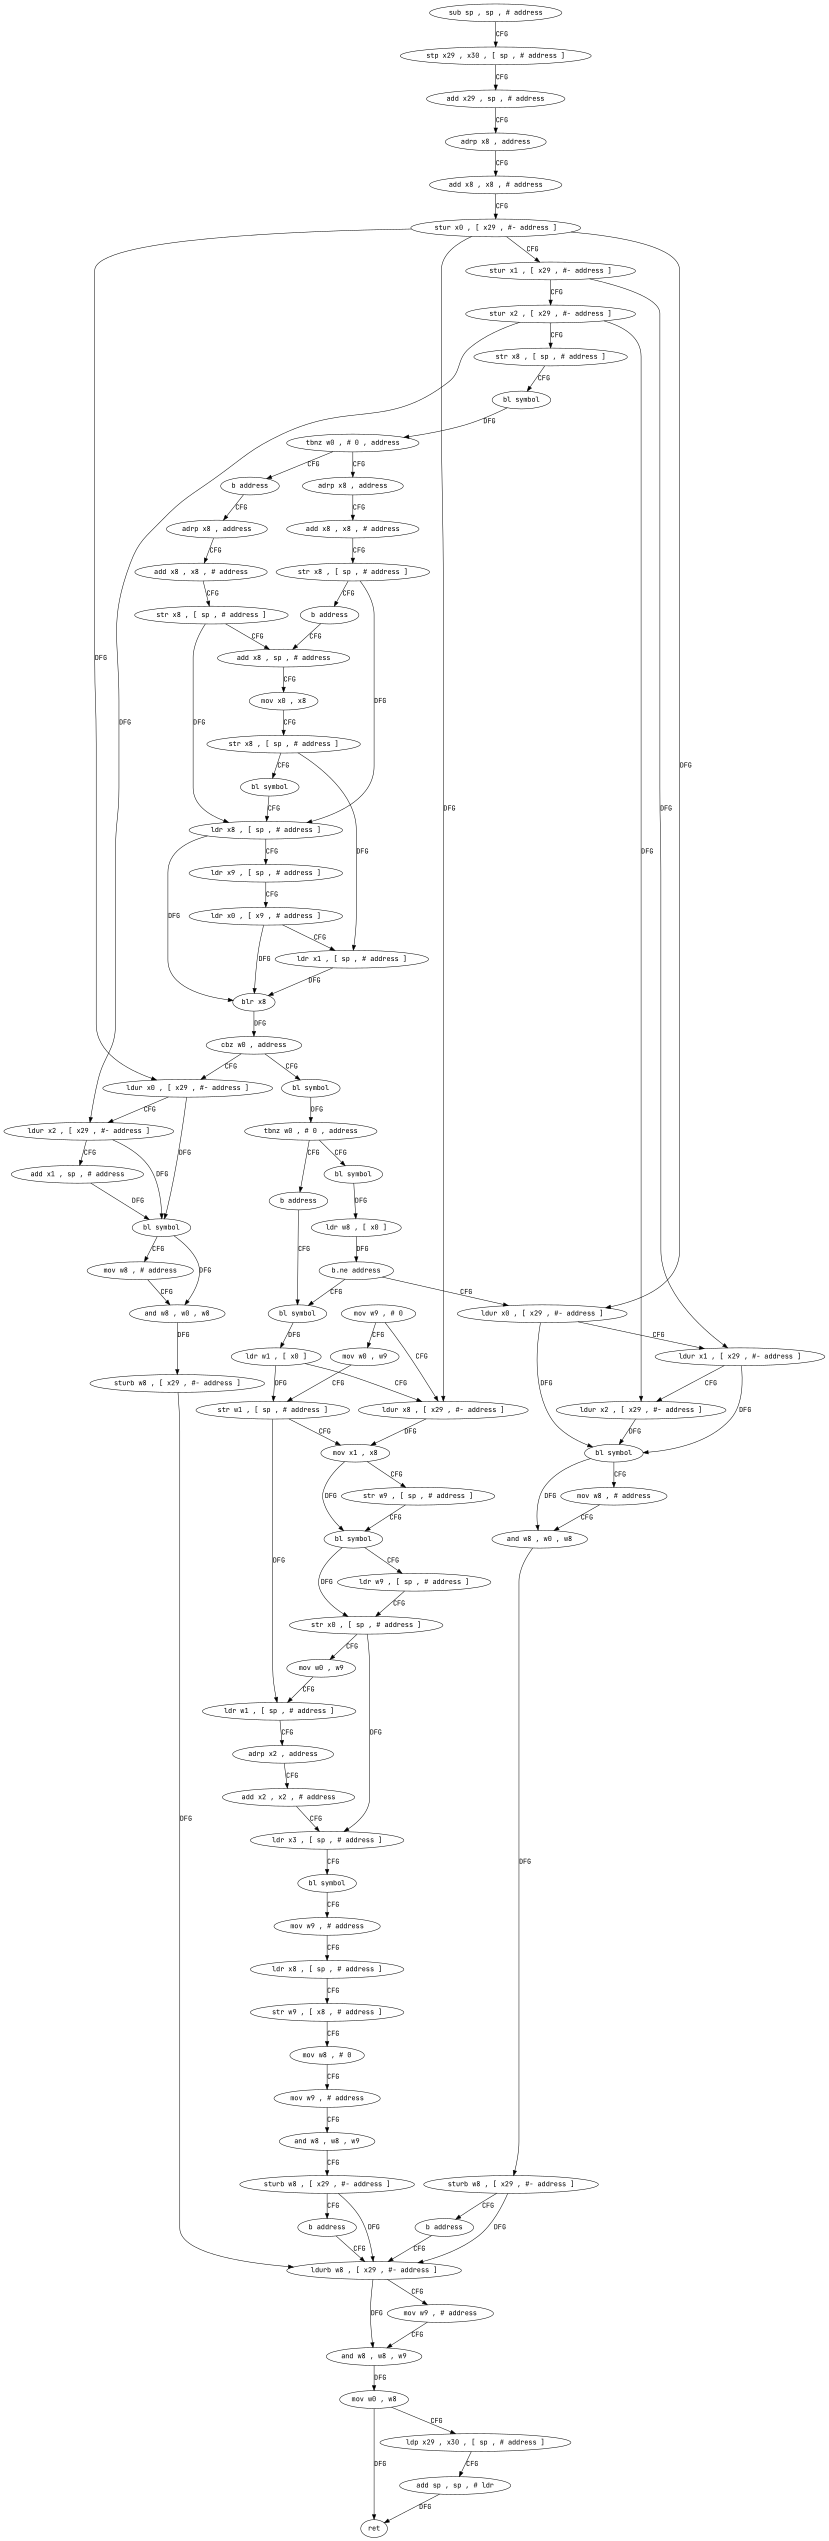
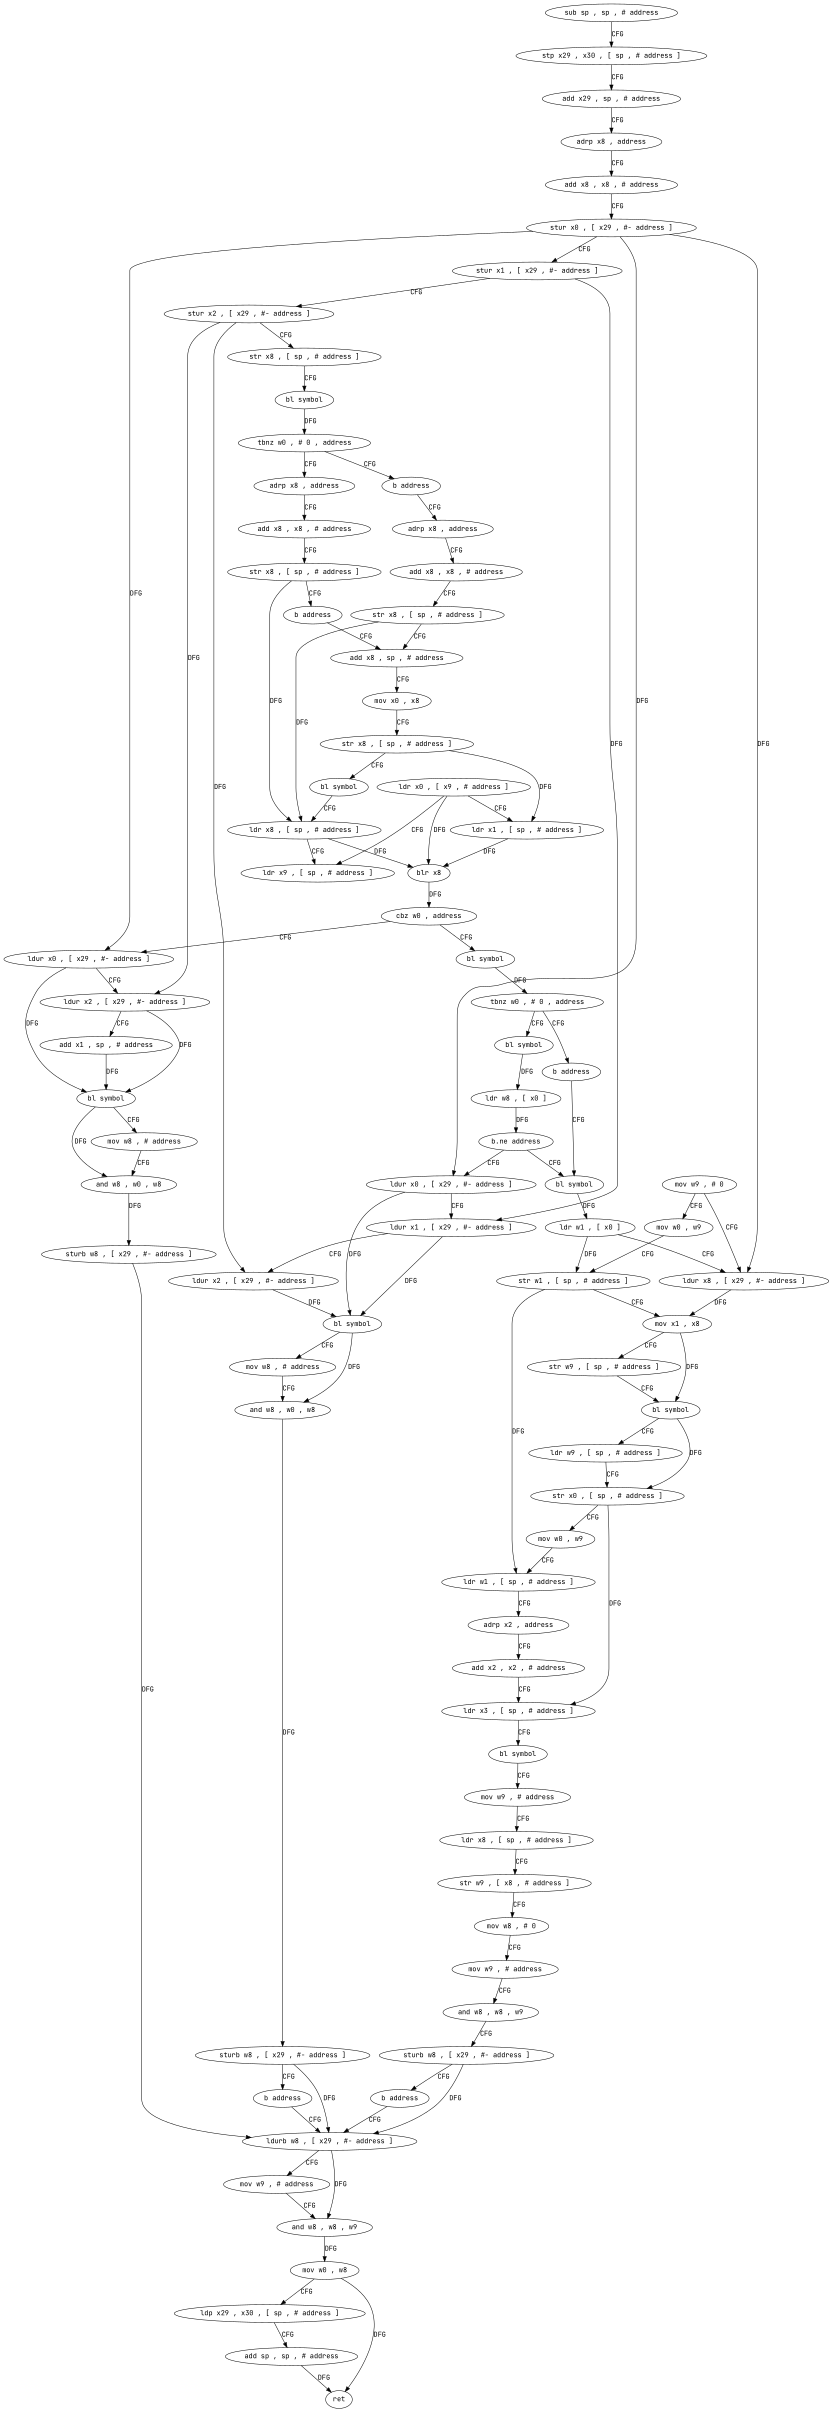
  digraph {
    fontname="JetBrains Mono"
    node [fontname="JetBrains Mono"]
    edge [fontname="JetBrains Mono"]
    n1 [label="sub sp , sp , # address"]
    n2 [label="stp x29 , x30 , [ sp , # address ]"]
    n3 [label="add x29 , sp , # address"]
    n4 [label="adrp x8 , address"]
    n5 [label="add x8 , x8 , # address"]
    n6 [label="stur x0 , [ x29 , #- address ]"]
    n7 [label="stur x1 , [ x29 , #- address ]"]
    n8 [label="ldur x0 , [ x29 , #- address ]"]
    n9 [label="ldur x0 , [ x29 , #- address ]"]
    n10 [label="ldur x8 , [ x29 , #- address ]"]
    n11 [label="stur x2 , [ x29 , #- address ]"]
    n12 [label="ldur x1 , [ x29 , #- address ]"]
    n13 [label="ldur x2 , [ x29 , #- address ]"]
    n14 [label="bl symbol"]
    n15 [label="bl symbol"]
    n16 [label="mov x1 , x8"]
    n17 [label="str x8 , [ sp , # address ]"]
    n18 [label="ldur x2 , [ x29 , #- address ]"]
    n19 [label="bl symbol"]
    n20 [label="add x1 , sp , # address"]
    n21 [label="tbnz w0 , # 0 , address"]
    n22 [label="adrp x8 , address"]
    n23 [label="b address"]
    n24 [label="add x8 , x8 , # address"]
    n25 [label="adrp x8 , address"]
    n26 [label="str x8 , [ sp , # address ]"]
    n27 [label="add x8 , x8 , # address"]
    n28 [label="b address"]
    n29 [label="ldr x8 , [ sp , # address ]"]
    n30 [label="add x8 , sp , # address"]
    n31 [label="ldr x9 , [ sp , # address ]"]
    n32 [label="blr x8"]
    n33 [label="mov x0 , x8"]
    n34 [label="str x8 , [ sp , # address ]"]
    n35 [label="str x8 , [ sp , # address ]"]
    n36 [label="bl symbol"]
    n37 [label="ldr x1 , [ sp , # address ]"]
    n38 [label="ldr x0 , [ x9 , # address ]"]
    n39 [label="cbz w0 , address"]
    n40 [label="bl symbol"]
    n41 [label="tbnz w0 , # 0 , address"]
    n42 [label="mov w8 , # address"]
    n43 [label="and w8 , w0 , w8"]
    n44 [label="bl symbol"]
    n45 [label="b address"]
    n46 [label="sturb w8 , [ x29 , #- address ]"]
    n47 [label="ldurb w8 , [ x29 , #- address ]"]
    n48 [label="mov w9 , # address"]
    n49 [label="and w8 , w8 , w9"]
    n50 [label="mov w0 , w8"]
    n51 [label="ldr w8 , [ x0 ]"]
    n52 [label="bl symbol"]
    n53 [label="b.ne address"]
    n54 [label="ldr w1 , [ x0 ]"]
    n55 [label="str w1 , [ sp , # address ]"]
    n56 [label="mov w8 , # address"]
    n57 [label="and w8 , w0 , w8"]
    n58 [label="ldr w1 , [ sp , # address ]"]
    n59 [label="mov w9 , # 0"]
    n60 [label="mov w0 , w9"]
    n61 [label="str w9 , [ sp , # address ]"]
    n62 [label="bl symbol"]
    n63 [label="adrp x2 , address"]
    n64 [label="ldr w9 , [ sp , # address ]"]
    n65 [label="str x0 , [ sp , # address ]"]
    n66 [label="mov w0 , w9"]
    n67 [label="ldr x3 , [ sp , # address ]"]
    n68 [label="bl symbol"]
    n69 [label="add x2 , x2 , # address"]
    n70 [label="mov w9 , # address"]
    n71 [label="ldr x8 , [ sp , # address ]"]
    n72 [label="str w9 , [ x8 , # address ]"]
    n73 [label="mov w8 , # 0"]
    n74 [label="mov w9 , # address"]
    n75 [label="and w8 , w8 , w9"]
    n76 [label="sturb w8 , [ x29 , #- address ]"]
    n77 [label="b address"]
    n78 [label="sturb w8 , [ x29 , #- address ]"]
    n79 [label="b address"]
    n80 [label="ldp x29 , x30 , [ sp , # address ]"]
    n81 [label=ret]
-   n82 [label="add sp , sp , # ldr"]
+   n82 [label="add sp , sp , # address"]
    n1 -> n2 [label=CFG]
    n2 -> n3 [label=CFG]
    n3 -> n4 [label=CFG]
    n4 -> n5 [label=CFG]
    n5 -> n6 [label=CFG]
    n6 -> n7 [label=CFG]
    n6 -> n8 [label=DFG]
    n6 -> n9 [label=DFG]
    n6 -> n10 [label=DFG]
    n7 -> n11 [label=CFG]
    n7 -> n12 [label=DFG]
    n8 -> n13 [label=CFG]
    n8 -> n14 [label=DFG]
    n9 -> n12 [label=CFG]
    n9 -> n15 [label=DFG]
    n10 -> n16 [label=DFG]
    n11 -> n13 [label=DFG]
    n11 -> n17 [label=CFG]
    n11 -> n18 [label=DFG]
    n12 -> n15 [label=DFG]
    n12 -> n18 [label=CFG]
    n13 -> n14 [label=DFG]
    n13 -> n20 [label=CFG]
    n14 -> n42 [label=CFG]
    n14 -> n43 [label=DFG]
    n15 -> n56 [label=CFG]
    n15 -> n57 [label=DFG]
    n16 -> n61 [label=CFG]
    n16 -> n62 [label=DFG]
    n17 -> n19 [label=CFG]
    n18 -> n15 [label=DFG]
    n19 -> n21 [label=DFG]
    n20 -> n14 [label=DFG]
    n21 -> n22 [label=CFG]
    n21 -> n23 [label=CFG]
    n22 -> n24 [label=CFG]
    n23 -> n25 [label=CFG]
    n24 -> n26 [label=CFG]
    n25 -> n27 [label=CFG]
    n26 -> n28 [label=CFG]
    n26 -> n29 [label=DFG]
    n27 -> n35 [label=CFG]
    n28 -> n30 [label=CFG]
    n29 -> n31 [label=CFG]
    n29 -> n32 [label=DFG]
    n30 -> n33 [label=CFG]
-   n31 -> n38 [label=CFG]
+   n38 -> n31 [label=CFG]
    n32 -> n39 [label=DFG]
    n33 -> n34 [label=CFG]
    n34 -> n36 [label=CFG]
    n34 -> n37 [label=DFG]
    n35 -> n29 [label=DFG]
    n35 -> n30 [label=CFG]
    n36 -> n29 [label=CFG]
    n37 -> n32 [label=DFG]
    n38 -> n32 [label=DFG]
    n38 -> n37 [label=CFG]
    n39 -> n8 [label=CFG]
    n39 -> n40 [label=CFG]
    n40 -> n41 [label=DFG]
    n41 -> n44 [label=CFG]
    n41 -> n45 [label=CFG]
    n42 -> n43 [label=CFG]
    n43 -> n46 [label=DFG]
    n44 -> n51 [label=DFG]
    n45 -> n52 [label=CFG]
    n46 -> n47 [label=DFG]
    n47 -> n48 [label=CFG]
    n47 -> n49 [label=DFG]
    n48 -> n49 [label=CFG]
    n49 -> n50 [label=DFG]
    n50 -> n80 [label=CFG]
    n50 -> n81 [label=DFG]
    n51 -> n53 [label=DFG]
    n52 -> n54 [label=DFG]
    n53 -> n9 [label=CFG]
    n53 -> n52 [label=CFG]
    n54 -> n10 [label=CFG]
    n54 -> n55 [label=DFG]
    n55 -> n16 [label=CFG]
    n55 -> n58 [label=DFG]
    n56 -> n57 [label=CFG]
    n57 -> n78 [label=DFG]
    n58 -> n63 [label=CFG]
    n59 -> n10 [label=CFG]
    n59 -> n60 [label=CFG]
    n60 -> n55 [label=CFG]
    n61 -> n62 [label=CFG]
    n62 -> n64 [label=CFG]
    n62 -> n65 [label=DFG]
    n63 -> n69 [label=CFG]
    n64 -> n65 [label=CFG]
    n65 -> n66 [label=CFG]
    n65 -> n67 [label=DFG]
    n66 -> n58 [label=CFG]
    n67 -> n68 [label=CFG]
    n68 -> n70 [label=CFG]
    n69 -> n67 [label=CFG]
    n70 -> n71 [label=CFG]
    n71 -> n72 [label=CFG]
    n72 -> n73 [label=CFG]
    n73 -> n74 [label=CFG]
    n74 -> n75 [label=CFG]
    n75 -> n76 [label=CFG]
    n76 -> n47 [label=DFG]
    n76 -> n77 [label=CFG]
    n77 -> n47 [label=CFG]
    n78 -> n47 [label=DFG]
    n78 -> n79 [label=CFG]
    n79 -> n47 [label=CFG]
    n80 -> n82 [label=CFG]
    n82 -> n81 [label=DFG]
  }
